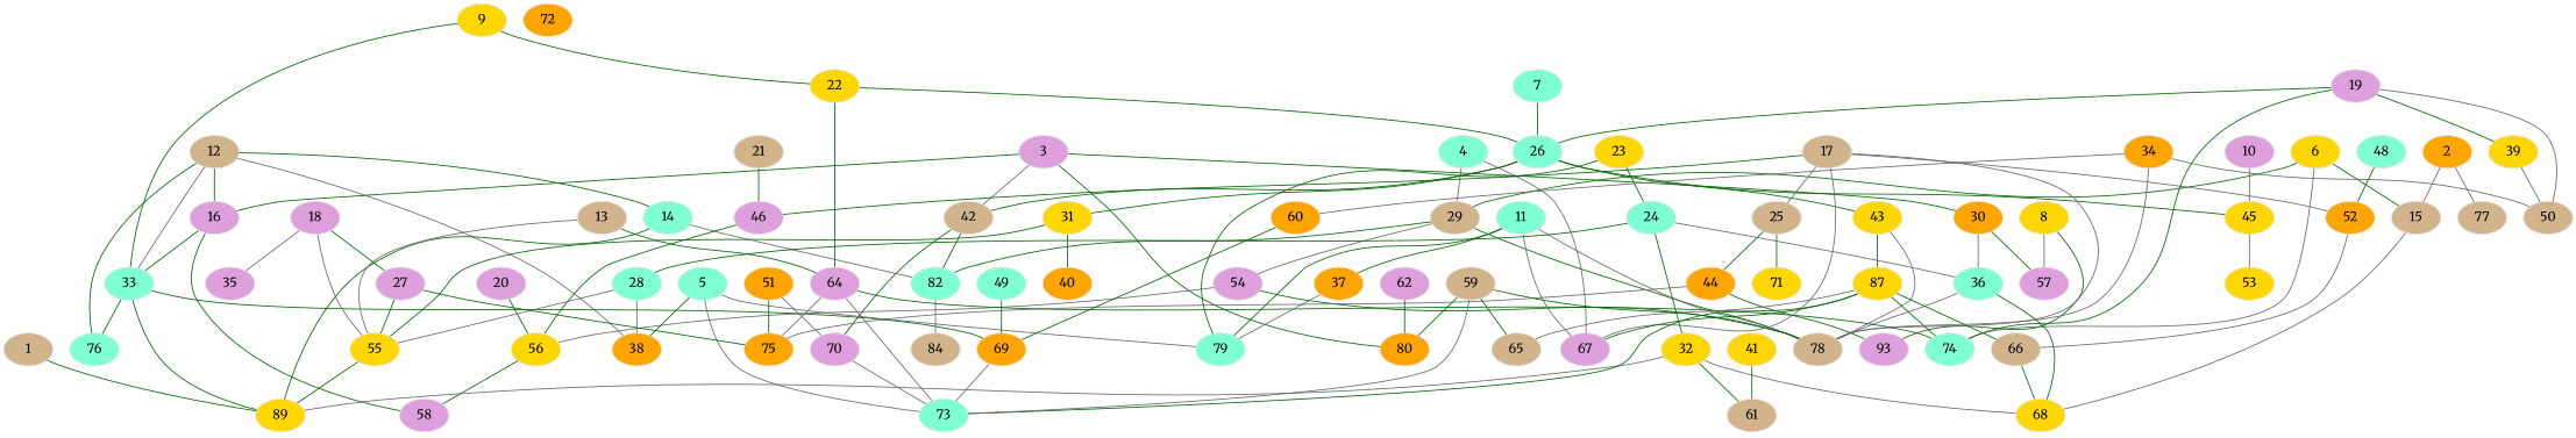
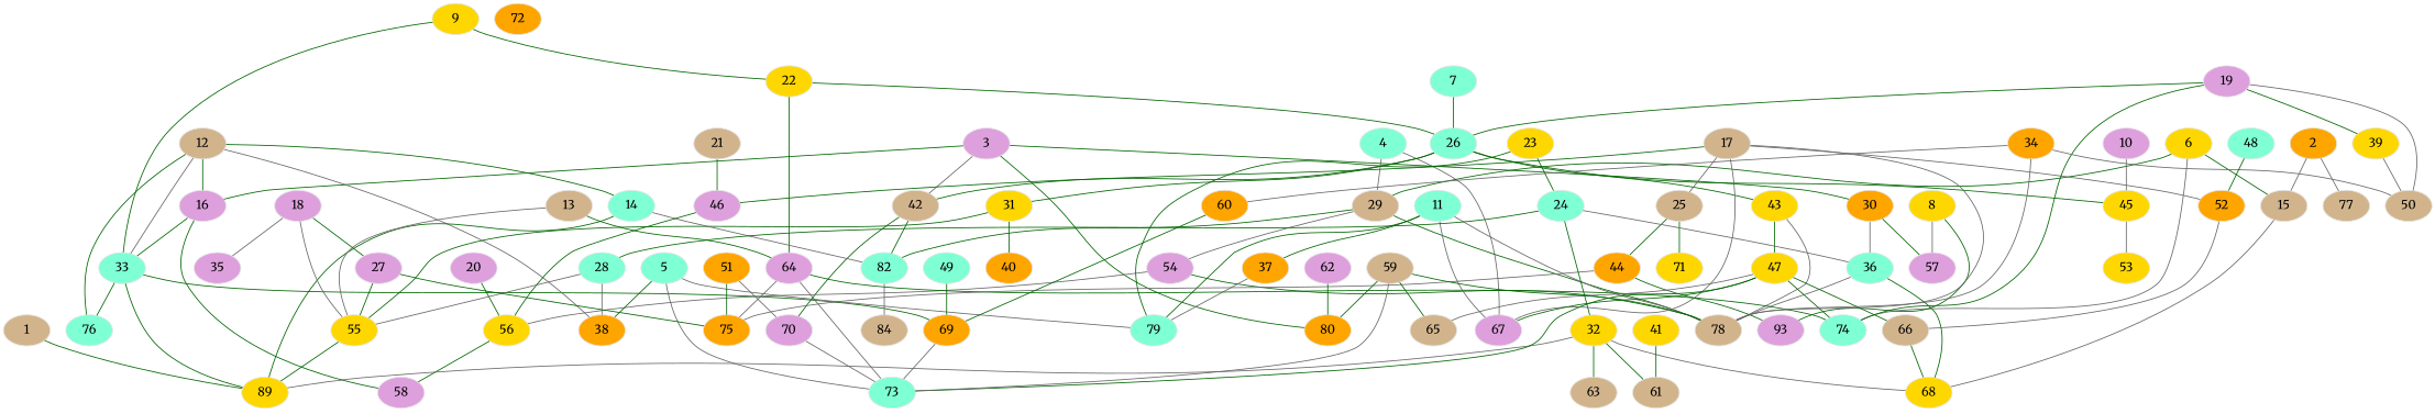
  graph {
    fontname=Merriweather
    node [color=gray90 fillcolor=gold fontname=Merriweather style=filled]
    edge [color=darkgreen fontname=Merriweather]
    n1 [label=89]
    1 [fillcolor=tan]
    2 [fillcolor=orange]
    15 [fillcolor=tan]
    77 [fillcolor=tan]
    68
    3 [fillcolor=plum]
    16 [fillcolor=plum]
    30 [fillcolor=orange]
    42 [fillcolor=tan]
    80 [fillcolor=orange]
    33 [fillcolor=aquamarine]
    58 [fillcolor=plum]
    57 [fillcolor=plum]
    36 [fillcolor=aquamarine]
    82 [fillcolor=aquamarine]
    70 [fillcolor=plum]
    4 [fillcolor=aquamarine]
    29 [fillcolor=tan]
    67 [fillcolor=plum]
    78 [fillcolor=tan]
    54 [fillcolor=plum]
    5 [fillcolor=aquamarine]
    38 [fillcolor=orange]
    73 [fillcolor=aquamarine]
    79 [fillcolor=aquamarine]
    6
    74 [fillcolor=aquamarine]
    7 [fillcolor=aquamarine]
    26 [fillcolor=aquamarine]
    45
    31
    43
    8
    n35 [fillcolor=plum label=93]
    9
    22
    64 [fillcolor=plum]
    76 [fillcolor=aquamarine]
    69 [fillcolor=orange]
    10 [fillcolor=plum]
    53
    11 [fillcolor=aquamarine]
    37 [fillcolor=orange]
    12 [fillcolor=tan]
    14 [fillcolor=aquamarine]
    55
    13 [fillcolor=tan]
    75 [fillcolor=orange]
    84 [fillcolor=tan]
    17 [fillcolor=tan]
    25 [fillcolor=tan]
    46 [fillcolor=plum]
    52 [fillcolor=orange]
    44 [fillcolor=orange]
    71
    56
    66 [fillcolor=tan]
    18 [fillcolor=plum]
    27 [fillcolor=plum]
    35 [fillcolor=plum]
    19 [fillcolor=plum]
    39
    50 [fillcolor=tan]
    20 [fillcolor=plum]
    21 [fillcolor=tan]
    23
    24 [fillcolor=aquamarine]
    28 [fillcolor=aquamarine]
    32
    61 [fillcolor=tan]
+   63 [fillcolor=tan]
    40 [fillcolor=orange]
-   47 [label=87]
+   47
    34 [fillcolor=orange]
    60 [fillcolor=orange]
    41
    65 [fillcolor=tan]
    48 [fillcolor=aquamarine]
    49 [fillcolor=aquamarine]
    51 [fillcolor=orange]
    59 [fillcolor=tan]
    62 [fillcolor=plum]
    72 [fillcolor=orange]
    1 -- n1
    2 -- 15 [color=gray40]
    2 -- 77 [color=gray40]
    15 -- 68 [color=gray40]
    3 -- 16
    3 -- 30
    3 -- 42 [color=gray40]
    3 -- 80
    16 -- 33
    16 -- 58
    30 -- 57
    30 -- 36 [color=gray40]
    42 -- 82
    42 -- 70
    33 -- n1
    33 -- 76
    33 -- 69
    36 -- 68
    36 -- 78 [color=gray40]
    82 -- 84 [color=gray40]
    70 -- 73 [color=gray40]
    4 -- 29 [color=gray40]
    4 -- 67 [color=gray40]
    29 -- 82
    29 -- 78
    29 -- 54 [color=gray40]
    54 -- 78
    54 -- 56 [color=gray40]
    5 -- 38
    5 -- 73 [color=gray40]
    5 -- 79 [color=gray40]
    6 -- 15
    6 -- 29
    6 -- 74 [color=gray40]
    7 -- 26
    26 -- 42
    26 -- 45
    26 -- 31
    26 -- 43
    45 -- 53 [color=gray40]
    31 -- 55
    31 -- 40
    43 -- 78 [color=gray40]
    43 -- 47
    8 -- 57 [color=gray40]
    8 -- n35
    9 -- 33
    9 -- 22
    22 -- 26
    22 -- 64
    64 -- 73 [color=gray40]
    64 -- 74
    64 -- 75 [color=gray40]
    69 -- 73 [color=gray40]
    10 -- 45 [color=gray40]
    11 -- 67 [color=gray40]
    11 -- 78 [color=gray40]
    11 -- 79
    11 -- 37
    37 -- 79 [color=gray40]
    12 -- 16
    12 -- 33 [color=gray40]
    12 -- 38 [color=gray40]
    12 -- 76
    12 -- 14
    14 -- n1
    14 -- 82 [color=gray40]
    55 -- n1
    13 -- 64
    13 -- 55 [color=gray40]
    17 -- 67 [color=gray40]
    17 -- 78 [color=gray40]
    17 -- 25 [color=gray40]
    17 -- 46
    17 -- 52 [color=gray40]
    25 -- 44
    25 -- 71
    46 -- 56
    52 -- 66 [color=gray40]
    44 -- n35
    44 -- 75 [color=gray40]
    56 -- 58
    66 -- 68
    18 -- 55 [color=gray40]
    18 -- 27
    18 -- 35 [color=gray40]
    27 -- 55
    27 -- 75
    19 -- 74
    19 -- 26
    19 -- 39
    19 -- 50 [color=gray40]
    39 -- 50 [color=gray40]
    20 -- 56
    21 -- 46
    23 -- 79
    23 -- 24
    24 -- 36 [color=gray40]
    24 -- 28
    24 -- 32
    28 -- 38 [color=gray40]
    28 -- 55 [color=gray40]
    32 -- n1 [color=gray40]
    32 -- 68 [color=gray40]
    32 -- 61
+   32 -- 63
    47 -- 67
    47 -- 73
    47 -- 74
    47 -- 66
    47 -- 65 [color=gray40]
    34 -- 78 [color=gray40]
    34 -- 50 [color=gray40]
    34 -- 60 [color=gray40]
    60 -- 69
    41 -- 61
    48 -- 52
    49 -- 69
    51 -- 70 [color=gray40]
    51 -- 75
    59 -- 80
    59 -- 78
    59 -- 73 [color=gray40]
    59 -- 65
    62 -- 80
  }
